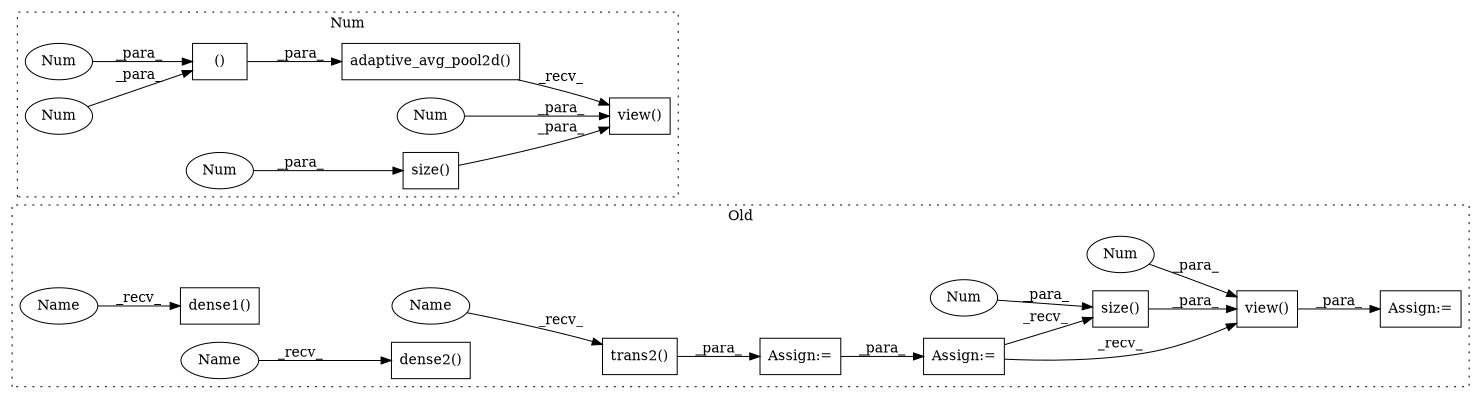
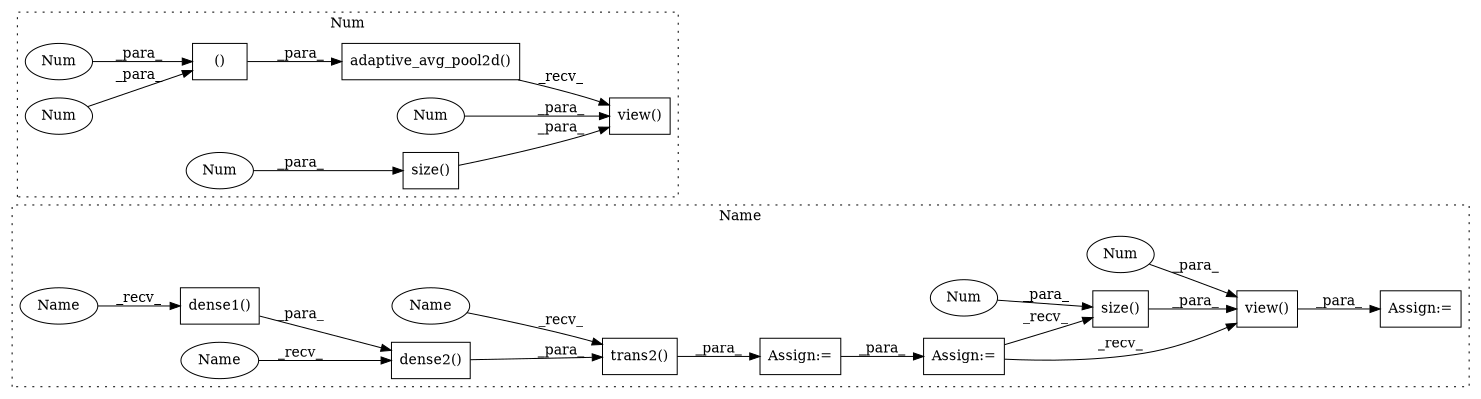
  digraph {
    rankdir=LR
    node [a=75 l=3 shape=box]
    n1 [l="7,1" label="size()" s="4566,4574"]
    n2 [a=68 label="Assign:=" s=4502]
    n3 [a=68 label="Assign:=" s=4528]
    n4 [a=76 l=1 label=Num s=4573 shape=ellipse]
    n5 [l="12,1" label="dense1()" s="4385,4398"]
    n6 [l="7,1" label="view()" s="4559,4579"]
    n7 [a=76 l=2 label=Num s=4577 shape=ellipse]
    n8 [a=68 label="Assign:=" s=4556]
    n9 [l="12,1" label="trans2()" s="4414,4440"]
    n10 [l="12,1" label="dense2()" s="4426,4439"]
    n11 [a=87 l=4 label=Name s=4414 shape=ellipse]
    n12 [a=87 l=4 label=Name s=4385 shape=ellipse]
    n13 [a=87 l=4 label=Name s=4426 shape=ellipse]
    n14 [l="22,1" label="adaptive_avg_pool2d()" s="5141,5174"]
    n15 [a=54 label="()" s=5170]
    n16 [a=76 l=1 label=Num s=5169 shape=ellipse]
    n17 [a=76 l=1 label=Num s=5172 shape=ellipse]
    n18 [l="40,1" label="view()" s="5141,5201"]
    n19 [a=76 l=2 label=Num s=5199 shape=ellipse]
    n20 [l="14,1" label="size()" s="5181,5196"]
    n21 [a=76 l=1 label=Num s=5195 shape=ellipse]
    subgraph cluster_1 {
-     label=Old
+     label=Name
      style=dotted
      n1
      n2
      n3
      n4
      n5
      n6
      n7
      n8
      n9
      n10
      n11
      n12
      n13
    }
    subgraph cluster_2 {
      label=Num
      style=dotted
      n14
      n15
      n16
      n17
      n18
      n19
      n20
      n21
    }
    n1 -> n6 [label=_para_]
    n2 -> n3 [label=_para_]
    n3 -> n1 [label=_recv_]
    n3 -> n6 [label=_recv_]
    n4 -> n1 [label=_para_]
+   n5 -> n10 [label=_para_]
    n6 -> n8 [label=_para_]
    n7 -> n6 [label=_para_]
    n9 -> n2 [label=_para_]
+   n10 -> n9 [label=_para_]
    n11 -> n9 [label=_recv_]
    n12 -> n5 [label=_recv_]
    n13 -> n10 [label=_recv_]
    n14 -> n18 [label=_recv_]
    n15 -> n14 [label=_para_]
    n16 -> n15 [label=_para_]
    n17 -> n15 [label=_para_]
    n19 -> n18 [label=_para_]
    n20 -> n18 [label=_para_]
    n21 -> n20 [label=_para_]
  }
